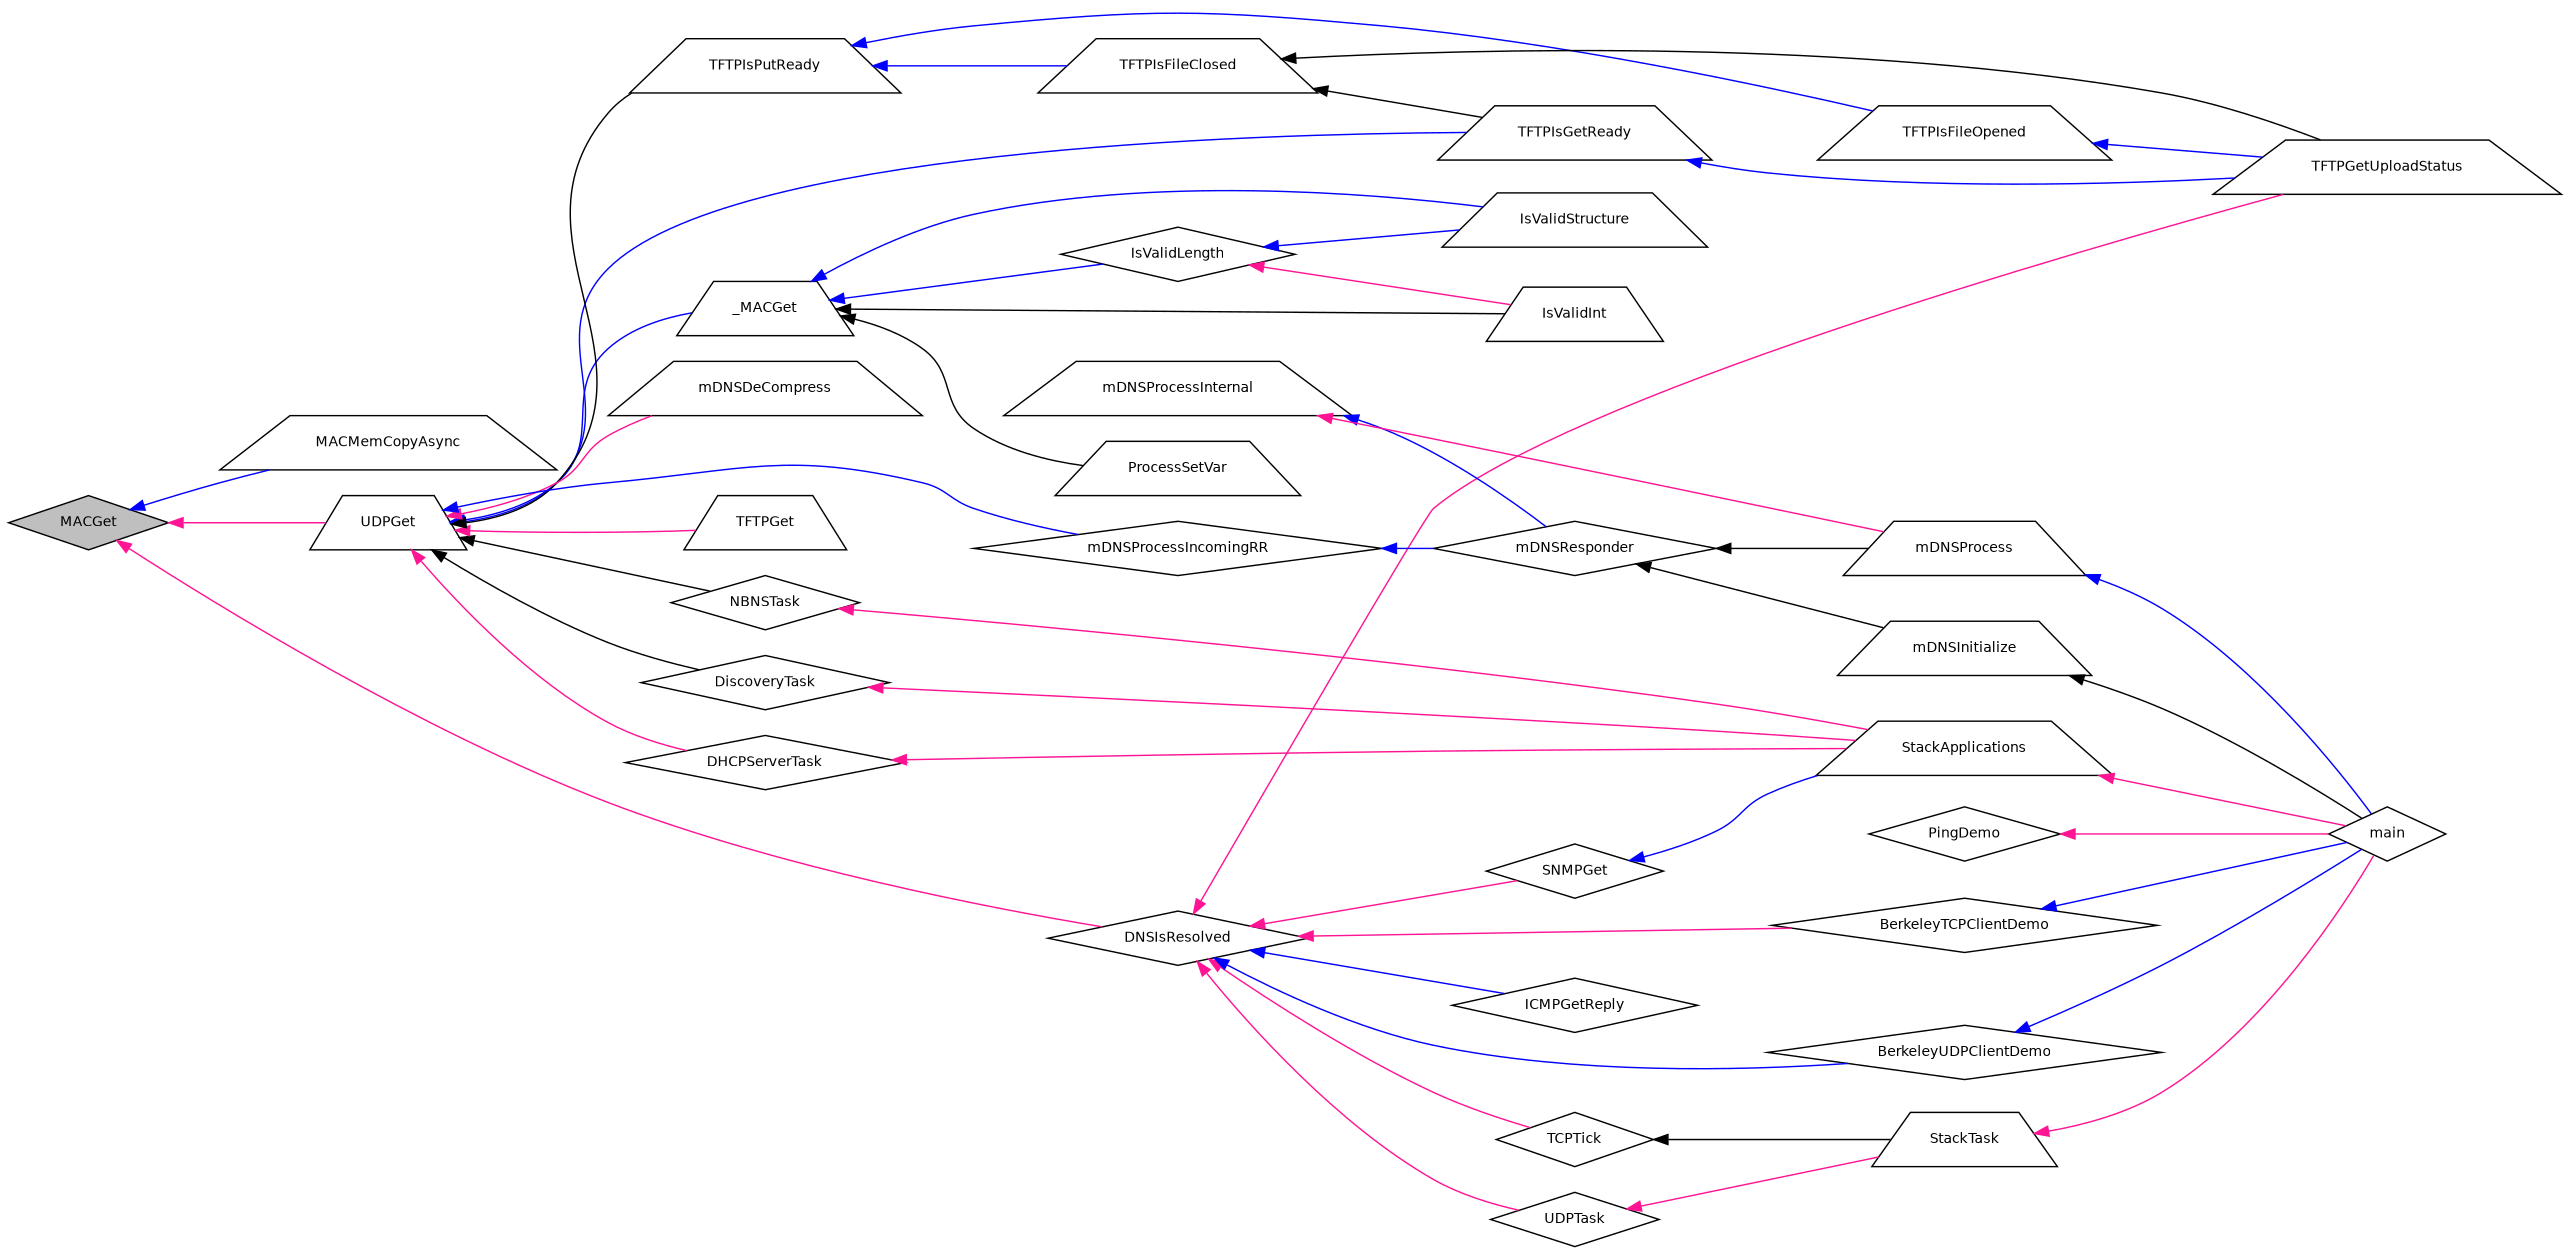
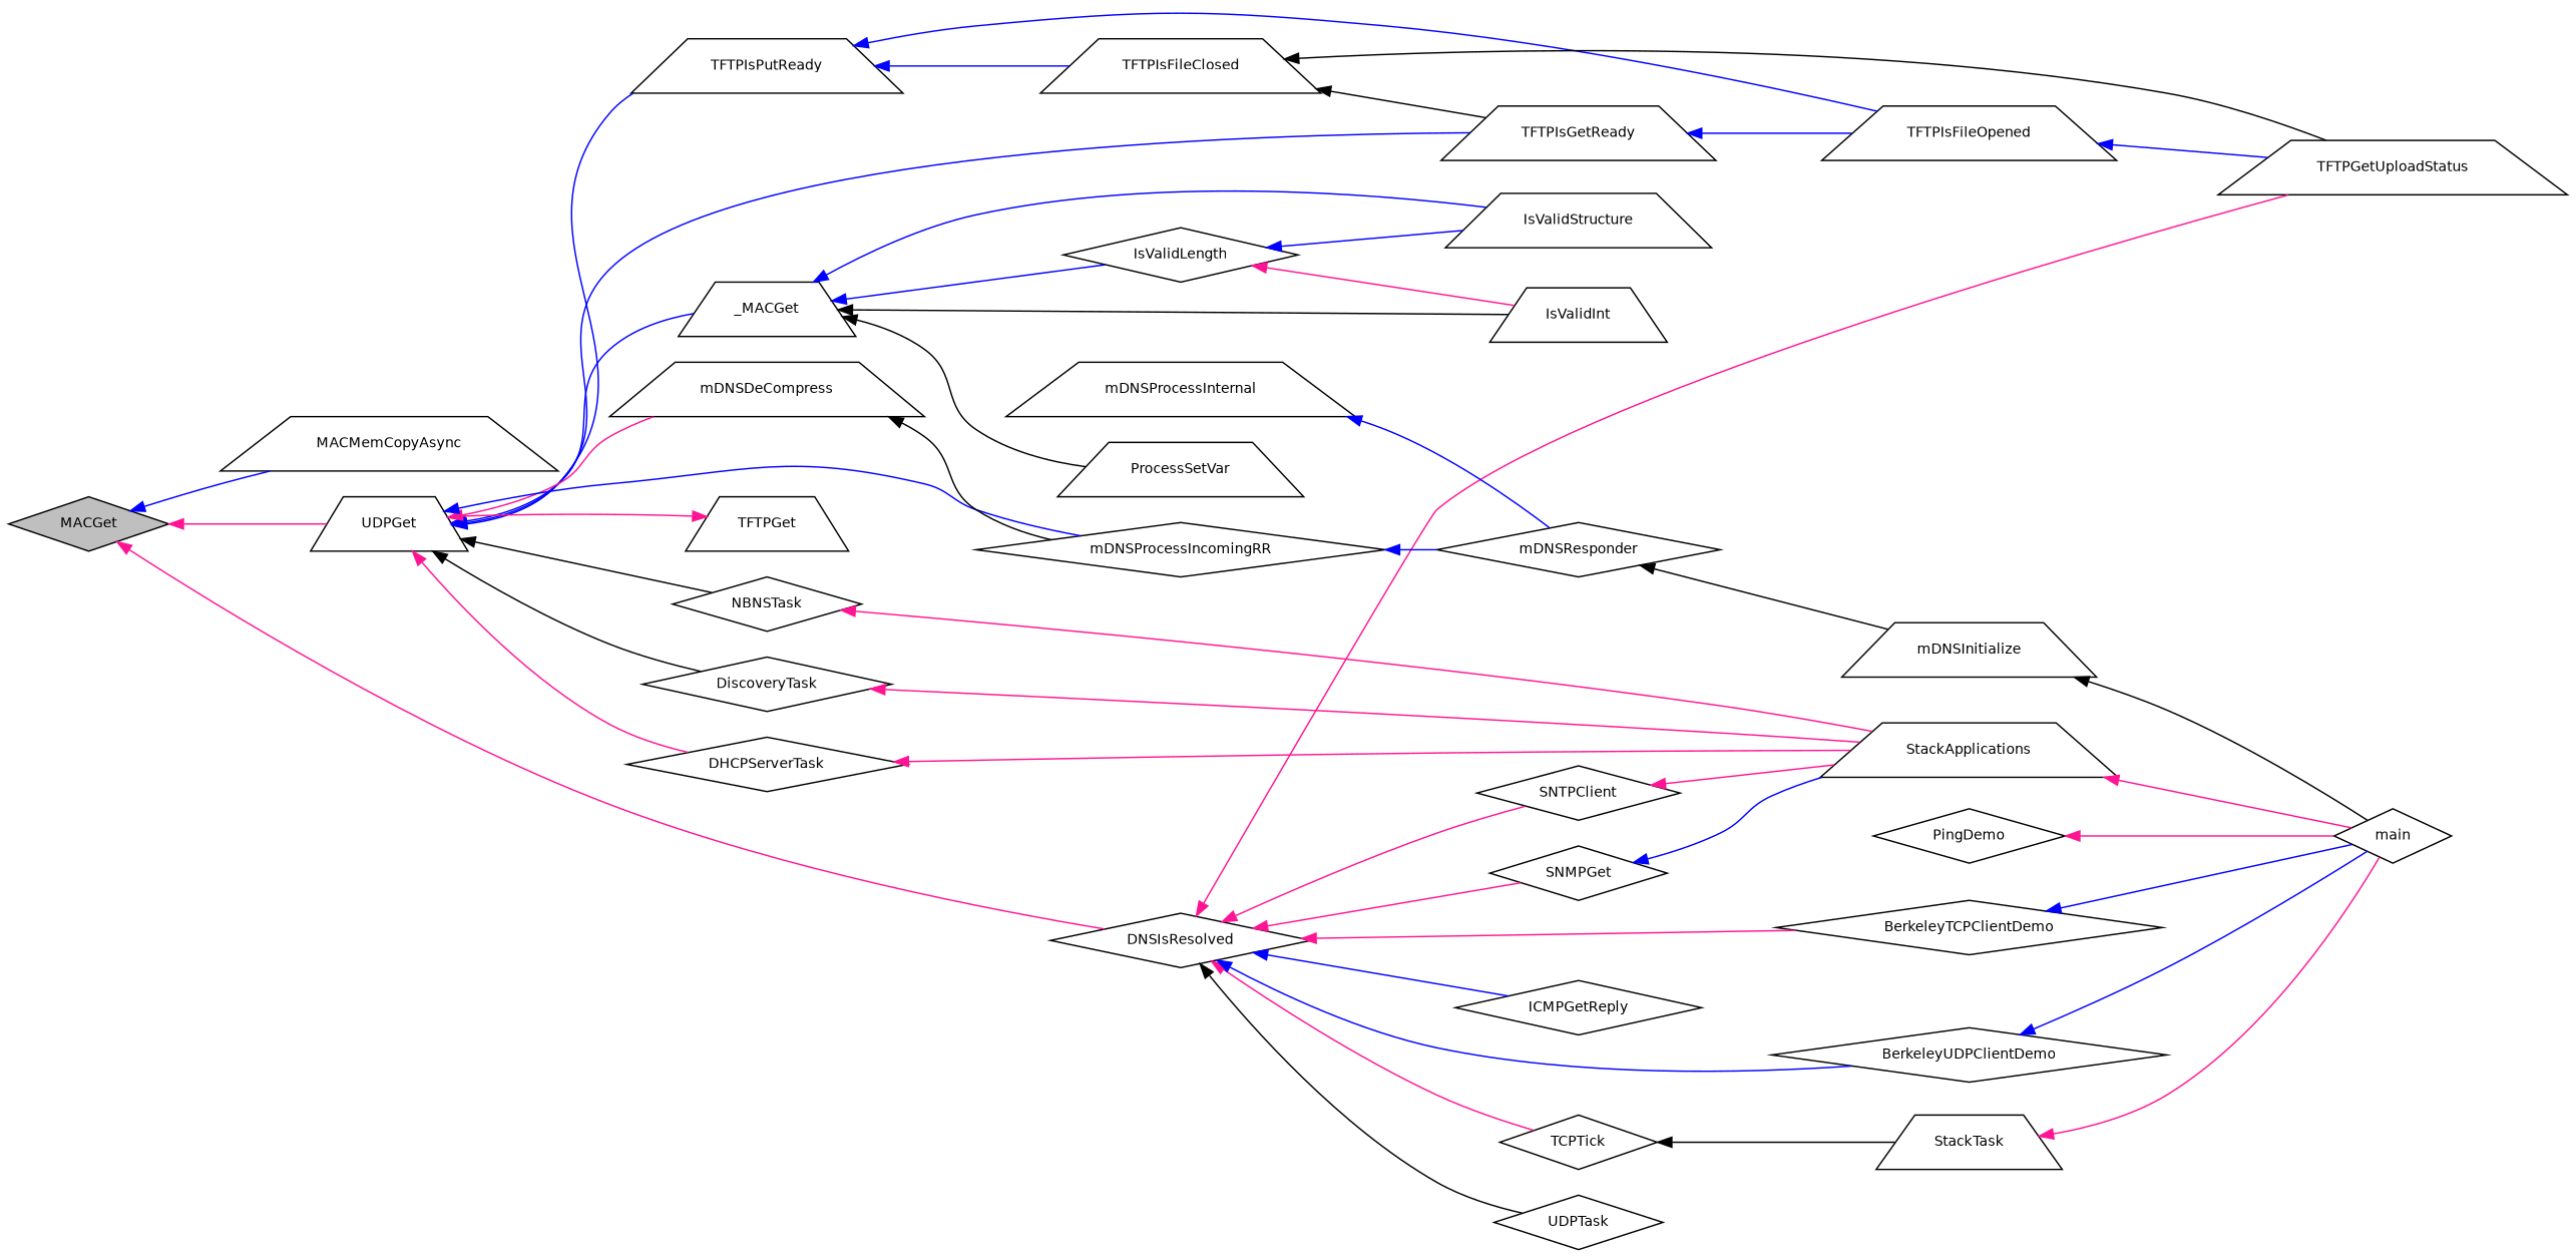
  digraph {
    rankdir=LR
    node [color=black fillcolor=white fontname=Helvetica fontsize=10 shape=trapezium style=filled]
    edge [color=blue dir=back fontname=Helvetica fontsize=10 labelfontname=Helvetica labelfontsize=10 style=solid]
    n1 [fillcolor=grey75 fontcolor=black height=0.2 label=MACGet shape=diamond width=0.4]
    n2 [height=0.2 label=MACMemCopyAsync width=0.4]
    n3 [height=0.2 label=UDPGet width=0.4]
    n4 [height=0.2 label=DNSIsResolved shape=diamond width=0.4]
    n5 [height=0.2 label=DiscoveryTask shape=diamond width=0.4]
    n6 [height=0.2 label=DHCPServerTask shape=diamond width=0.4]
    n7 [height=0.2 label=NBNSTask shape=diamond width=0.4]
    n8 [height=0.2 label=_MACGet width=0.4]
    n9 [height=0.2 label=TFTPIsGetReady width=0.4]
    n10 [height=0.2 label=TFTPGet width=0.4]
    n11 [height=0.2 label=TFTPIsPutReady width=0.4]
    n12 [height=0.2 label=mDNSDeCompress width=0.4]
    n13 [height=0.2 label=mDNSProcessIncomingRR shape=diamond width=0.4]
    n14 [height=0.2 label=StackApplications width=0.4]
    n15 [height=0.2 label=ICMPGetReply shape=diamond width=0.4]
    n16 [height=0.2 label=SNMPGet shape=diamond width=0.4]
+   n17 [height=0.2 label=SNTPClient shape=diamond width=0.4]
    n18 [height=0.2 label=TCPTick shape=diamond width=0.4]
    n19 [height=0.2 label=TFTPGetUploadStatus width=0.4]
    n20 [height=0.2 label=UDPTask shape=diamond width=0.4]
    n21 [height=0.2 label=BerkeleyTCPClientDemo shape=diamond width=0.4]
    n22 [height=0.2 label=BerkeleyUDPClientDemo shape=diamond width=0.4]
    n23 [height=0.2 label=IsValidLength shape=diamond width=0.4]
    n24 [height=0.2 label=IsValidInt width=0.4]
    n25 [height=0.2 label=IsValidStructure width=0.4]
    n26 [height=0.2 label=ProcessSetVar width=0.4]
    n27 [height=0.2 label=TFTPIsFileOpened width=0.4]
    n28 [height=0.2 label=TFTPIsFileClosed width=0.4]
    n29 [height=0.2 label=mDNSResponder shape=diamond width=0.4]
    n30 [height=0.2 label=main shape=diamond width=0.4]
    n31 [height=0.2 label=StackTask width=0.4]
    n32 [height=0.2 label=PingDemo shape=diamond width=0.4]
    n33 [height=0.2 label=mDNSInitialize width=0.4]
-   n34 [height=0.2 label=mDNSProcess width=0.4]
    n35 [height=0.2 label=mDNSProcessInternal width=0.4]
    n1 -> n2
    n1 -> n3 [color=deeppink]
    n1 -> n4 [color=deeppink]
    n3 -> n5 [color=black]
    n3 -> n6 [color=deeppink]
    n3 -> n7 [color=black]
    n3 -> n8
    n3 -> n9
-   n3 -> n10 [color=deeppink]
-   n3 -> n11 [color=black]
+   n10 -> n3 [color=deeppink]
+   n3 -> n11
    n3 -> n12 [color=deeppink]
    n3 -> n13
    n4 -> n15
    n4 -> n16 [color=deeppink]
+   n4 -> n17 [color=deeppink]
    n4 -> n18 [color=deeppink]
    n4 -> n19 [color=deeppink]
-   n4 -> n20 [color=deeppink]
+   n4 -> n20 [color=black]
    n4 -> n21 [color=deeppink]
    n4 -> n22
    n5 -> n14 [color=deeppink]
    n6 -> n14 [color=deeppink]
    n7 -> n14 [color=deeppink]
    n8 -> n23
    n8 -> n24 [color=black]
    n8 -> n25
    n8 -> n26 [color=black]
-   n9 -> n19
+   n9 -> n27
    n11 -> n27
    n11 -> n28
+   n12 -> n13 [color=black]
    n13 -> n29
    n14 -> n30 [color=deeppink]
    n16 -> n14
+   n17 -> n14 [color=deeppink]
    n18 -> n31 [color=black]
-   n20 -> n31 [color=deeppink]
    n21 -> n30
    n22 -> n30
    n23 -> n24 [color=deeppink]
    n23 -> n25
    n27 -> n19
    n28 -> n9 [color=black]
    n28 -> n19 [color=black]
    n29 -> n33 [color=black]
-   n29 -> n34 [color=black]
    n31 -> n30 [color=deeppink]
    n32 -> n30 [color=deeppink]
    n33 -> n30 [color=black]
-   n34 -> n30
    n35 -> n29
-   n35 -> n34 [color=deeppink]
  }
